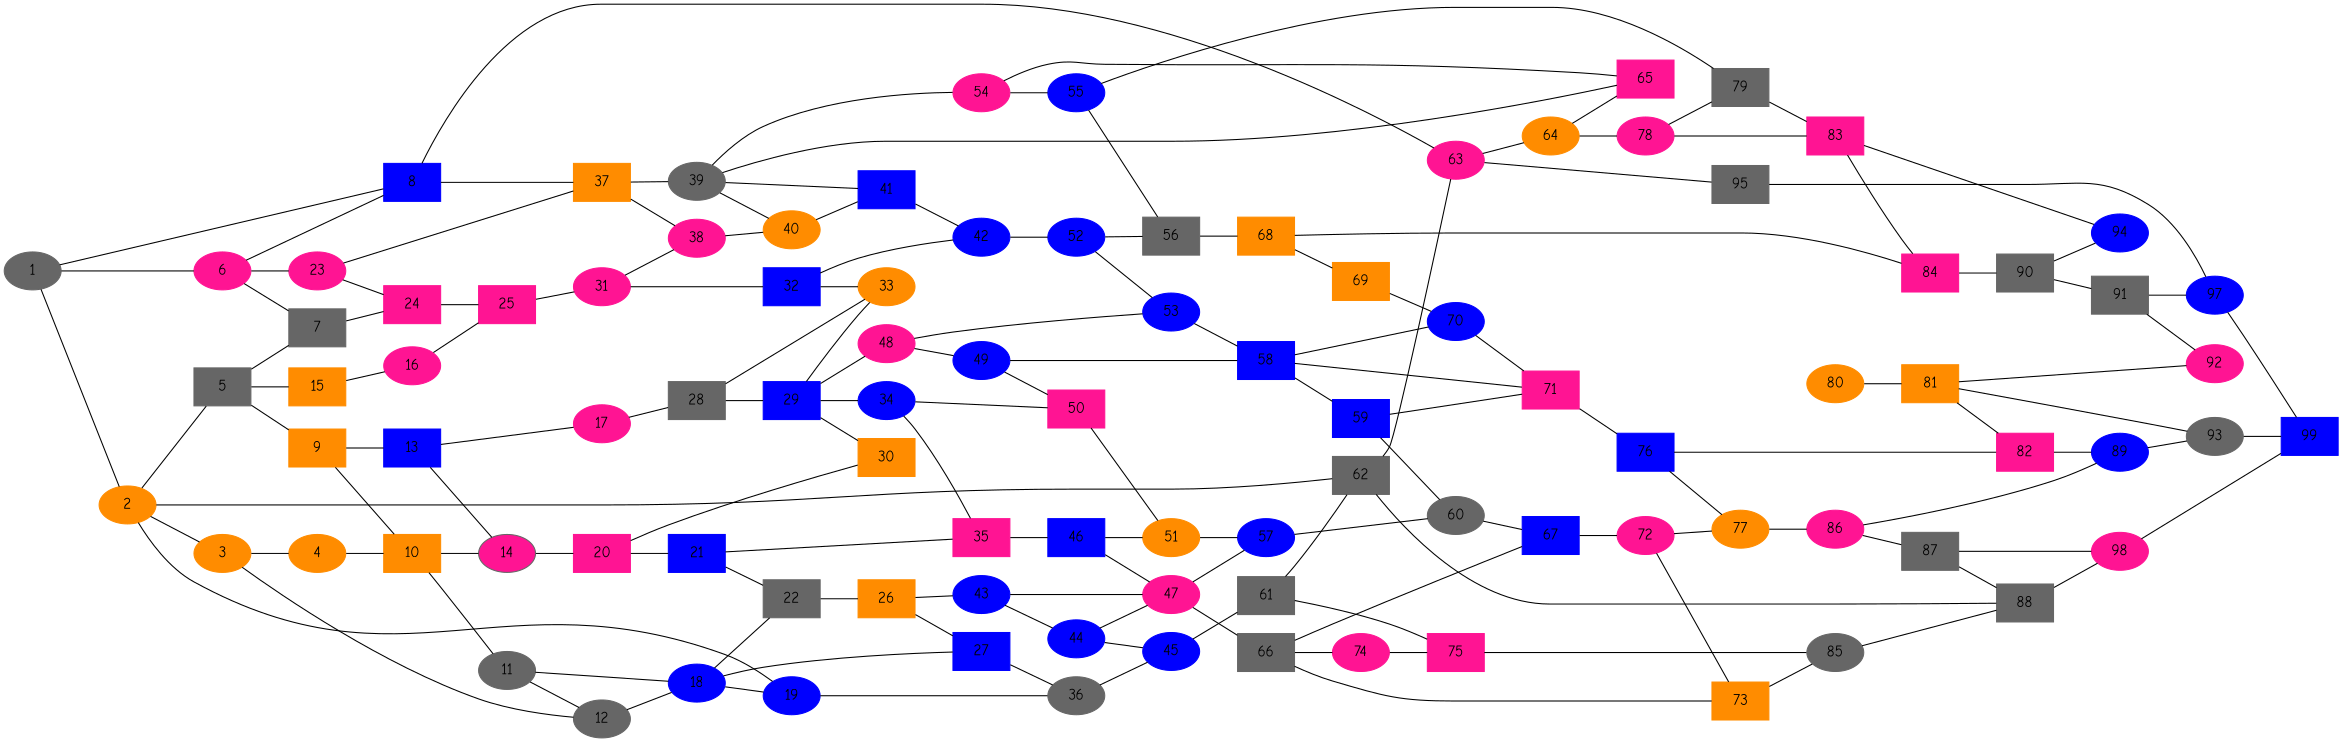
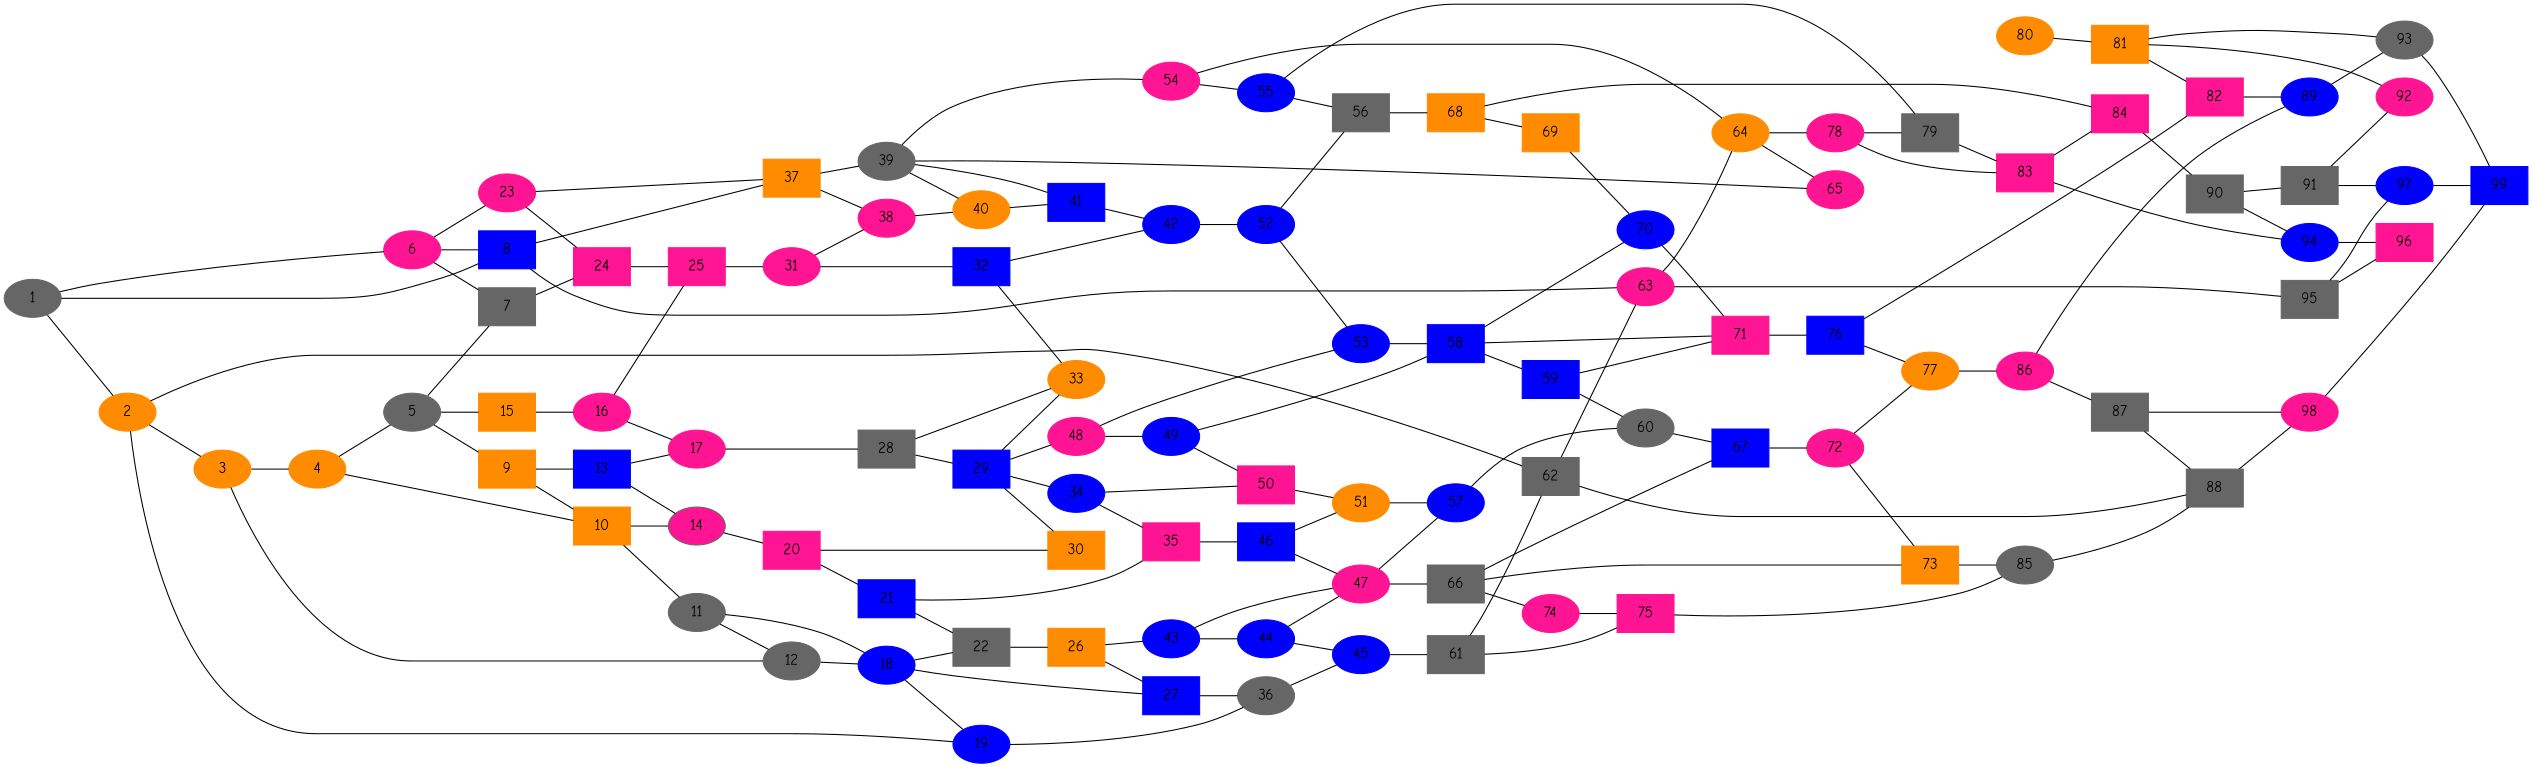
  graph {
    fontname="Comic Neue"
    rankdir=LR
    node [color=blue fontname="Comic Neue" shape=ellipse style=filled]
    edge [fontname="Comic Neue" weight=1.0]
    1 [color=gray40]
    2 [color=darkorange]
    6 [color=deeppink]
    8 [shape=box]
    3 [color=darkorange]
    19
    62 [color=gray40 shape=box]
    7 [color=gray40 shape=box]
    23 [color=deeppink]
    37 [color=darkorange shape=box]
    63 [color=deeppink]
    4 [color=darkorange]
    12 [color=gray40]
    36 [color=gray40]
    88 [color=gray40 shape=box]
-   5 [color=gray40 shape=box]
+   5 [color=gray40]
    10 [color=darkorange shape=box]
    18
    9 [color=darkorange shape=box]
    15 [color=darkorange shape=box]
    11 [color=gray40]
    14 [color=gray40 fillcolor=deeppink]
    24 [color=deeppink shape=box]
    13 [shape=box]
    16 [color=deeppink]
    25 [color=deeppink shape=box]
    38 [color=deeppink]
    39 [color=gray40]
    64 [color=darkorange]
    95 [color=gray40 shape=box]
    17 [color=deeppink]
    20 [color=deeppink shape=box]
    22 [color=gray40 shape=box]
    27 [shape=box]
    28 [color=gray40 shape=box]
    21 [shape=box]
    30 [color=darkorange shape=box]
    31 [color=deeppink]
    29 [shape=box]
    33 [color=darkorange]
    26 [color=darkorange shape=box]
    45
    35 [color=deeppink shape=box]
    46 [shape=box]
    43
    32 [shape=box]
    44
    47 [color=deeppink]
    34
    48 [color=deeppink]
    50 [color=deeppink shape=box]
    49
    53
    42
    40 [color=darkorange]
    52
    51 [color=darkorange]
    61 [color=gray40 shape=box]
    41 [shape=box]
    54 [color=deeppink]
-   65 [color=deeppink shape=box]
+   65 [color=deeppink]
    55
    56 [color=gray40 shape=box]
    57
    66 [color=gray40 shape=box]
    75 [color=deeppink shape=box]
    60 [color=gray40]
    67 [shape=box]
    73 [color=darkorange shape=box]
    74 [color=deeppink]
    58 [shape=box]
    59 [shape=box]
    70
    71 [color=deeppink shape=box]
    68 [color=darkorange shape=box]
    79 [color=gray40 shape=box]
    83 [color=deeppink shape=box]
    69 [color=darkorange shape=box]
    84 [color=deeppink shape=box]
    76 [shape=box]
    72 [color=deeppink]
    85 [color=gray40]
    98 [color=deeppink]
    78 [color=deeppink]
    97
+   96 [color=deeppink shape=box]
    77 [color=darkorange]
    90 [color=gray40 shape=box]
    80 [color=darkorange]
    81 [color=darkorange shape=box]
    82 [color=deeppink shape=box]
    86 [color=deeppink]
    89
    87 [color=gray40 shape=box]
    94
    92 [color=deeppink]
    93 [color=gray40]
    99 [shape=box]
    91 [color=gray40 shape=box]
    1 -- 2
    1 -- 6
    1 -- 8
    2 -- 3
    2 -- 19
    2 -- 62
    6 -- 8
    6 -- 7
    6 -- 23
    8 -- 37
    8 -- 63
    3 -- 4
    3 -- 12
    19 -- 36
    62 -- 63
    62 -- 88
    7 -- 24
    23 -- 37
    23 -- 24
    37 -- 38
    37 -- 39 [weight=2.0]
    63 -- 64
    63 -- 95
-   2 -- 5
+   4 -- 5
    4 -- 10
    12 -- 18
    36 -- 45
    88 -- 98
    5 -- 7
    5 -- 9
    5 -- 15 [weight=2.0]
    10 -- 11
    10 -- 14
    18 -- 19 [weight=2.0]
    18 -- 22
    18 -- 27
    9 -- 10
    9 -- 13
    15 -- 16
    11 -- 12
    11 -- 18
    14 -- 20
    24 -- 25
    13 -- 14
    13 -- 17
    16 -- 25
+   16 -- 17
    25 -- 31
    38 -- 40
    39 -- 40
    39 -- 41
    39 -- 54
    39 -- 65
    64 -- 65
    64 -- 78
    95 -- 97
+   95 -- 96
    17 -- 28
    20 -- 21
    20 -- 30
    22 -- 26
    27 -- 36
    28 -- 29
    28 -- 33
    21 -- 22
    21 -- 35
    31 -- 38
    31 -- 32
    29 -- 30 [weight=2.0]
    29 -- 33
    29 -- 34
    29 -- 48
    26 -- 27
    26 -- 43
    45 -- 61
    35 -- 46
    46 -- 47
    46 -- 51
    43 -- 44
    43 -- 47
    32 -- 33
    32 -- 42
    44 -- 45
    44 -- 47
    47 -- 57
    47 -- 66 [weight=2.0]
    34 -- 35
    34 -- 50
    48 -- 49
    48 -- 53
    50 -- 51
    49 -- 50
    49 -- 58
    53 -- 58
    42 -- 52
    40 -- 41
    52 -- 53
    52 -- 56
    51 -- 57
    61 -- 62
    61 -- 75
    41 -- 42
-   54 -- 65
+   54 -- 64
    54 -- 55
    55 -- 56
    55 -- 79
    56 -- 68
    57 -- 60
    66 -- 67
    66 -- 73
    66 -- 74 [weight=2.0]
    75 -- 85
    60 -- 67
    67 -- 72
    73 -- 85
    74 -- 75
    58 -- 59
    58 -- 70
    58 -- 71
    59 -- 60
    59 -- 71
    70 -- 71
    71 -- 76
    68 -- 69
    68 -- 84
    79 -- 83
    83 -- 84
    83 -- 94 [weight=3.0]
    69 -- 70
    84 -- 90
    76 -- 77
    76 -- 82
    72 -- 73
    72 -- 77
    85 -- 88
    98 -- 99
    78 -- 79
    78 -- 83
    97 -- 99
    77 -- 86
    90 -- 94
    90 -- 91
    80 -- 81 [weight=2.0]
    81 -- 82
    81 -- 92 [weight=2.0]
    81 -- 93
    82 -- 89
    86 -- 89
    86 -- 87
    89 -- 93
    87 -- 88
    87 -- 98
+   94 -- 96 [weight=2.0]
    93 -- 99
    91 -- 97
    91 -- 92
  }
